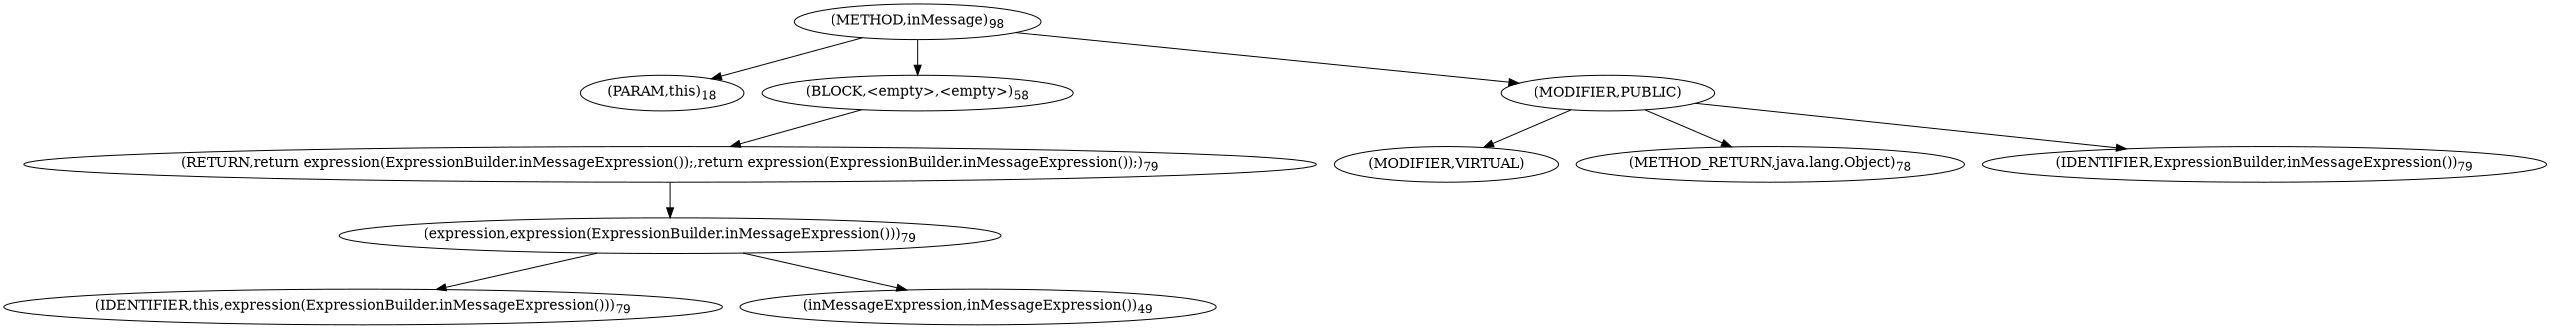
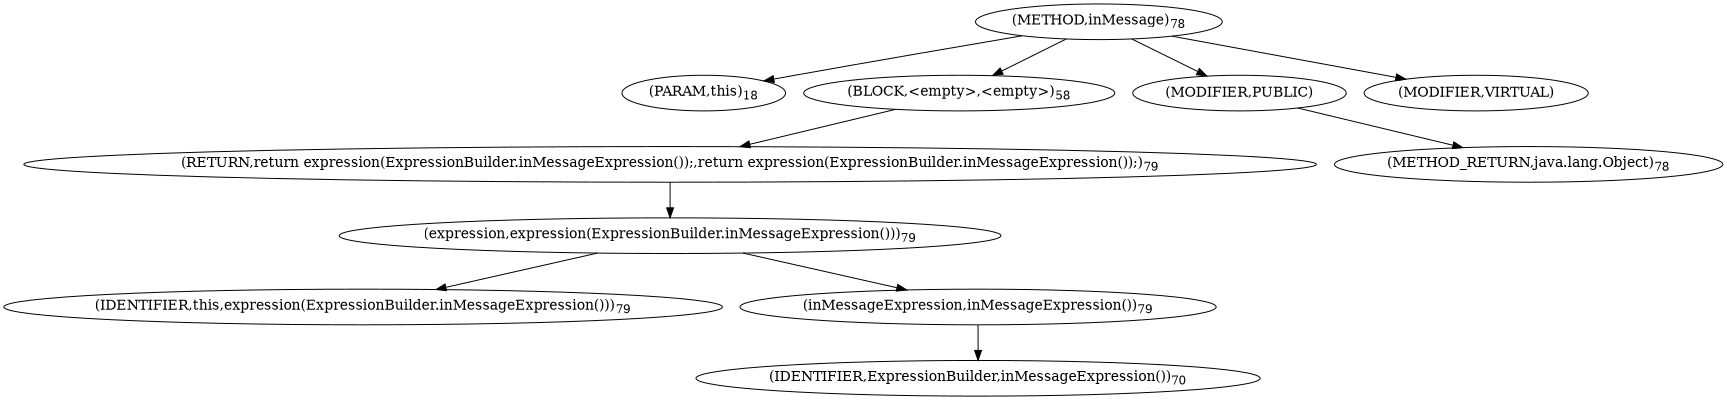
  digraph {
-   n1 [label=<(METHOD,inMessage)<SUB>98</SUB>>]
+   n1 [label=<(METHOD,inMessage)<SUB>78</SUB>>]
    n2 [label=<(PARAM,this)<SUB>18</SUB>>]
    n3 [label=<(BLOCK,&lt;empty&gt;,&lt;empty&gt;)<SUB>58</SUB>>]
    n4 [label=<(MODIFIER,PUBLIC)>]
    n5 [label=<(MODIFIER,VIRTUAL)>]
    n6 [label=<(RETURN,return expression(ExpressionBuilder.inMessageExpression());,return expression(ExpressionBuilder.inMessageExpression());)<SUB>79</SUB>>]
    n7 [label=<(METHOD_RETURN,java.lang.Object)<SUB>78</SUB>>]
    n8 [label=<(expression,expression(ExpressionBuilder.inMessageExpression()))<SUB>79</SUB>>]
    n9 [label=<(IDENTIFIER,this,expression(ExpressionBuilder.inMessageExpression()))<SUB>79</SUB>>]
-   n10 [label=<(inMessageExpression,inMessageExpression())<SUB>49</SUB>>]
-   n11 [label=<(IDENTIFIER,ExpressionBuilder,inMessageExpression())<SUB>79</SUB>>]
+   n10 [label=<(inMessageExpression,inMessageExpression())<SUB>79</SUB>>]
+   n11 [label=<(IDENTIFIER,ExpressionBuilder,inMessageExpression())<SUB>70</SUB>>]
    n1 -> n2
    n1 -> n3
    n1 -> n4
-   n4 -> n5
+   n1 -> n5
    n3 -> n6
    n4 -> n7
    n6 -> n8
    n8 -> n9
    n8 -> n10
-   n4 -> n11
+   n10 -> n11
  }
